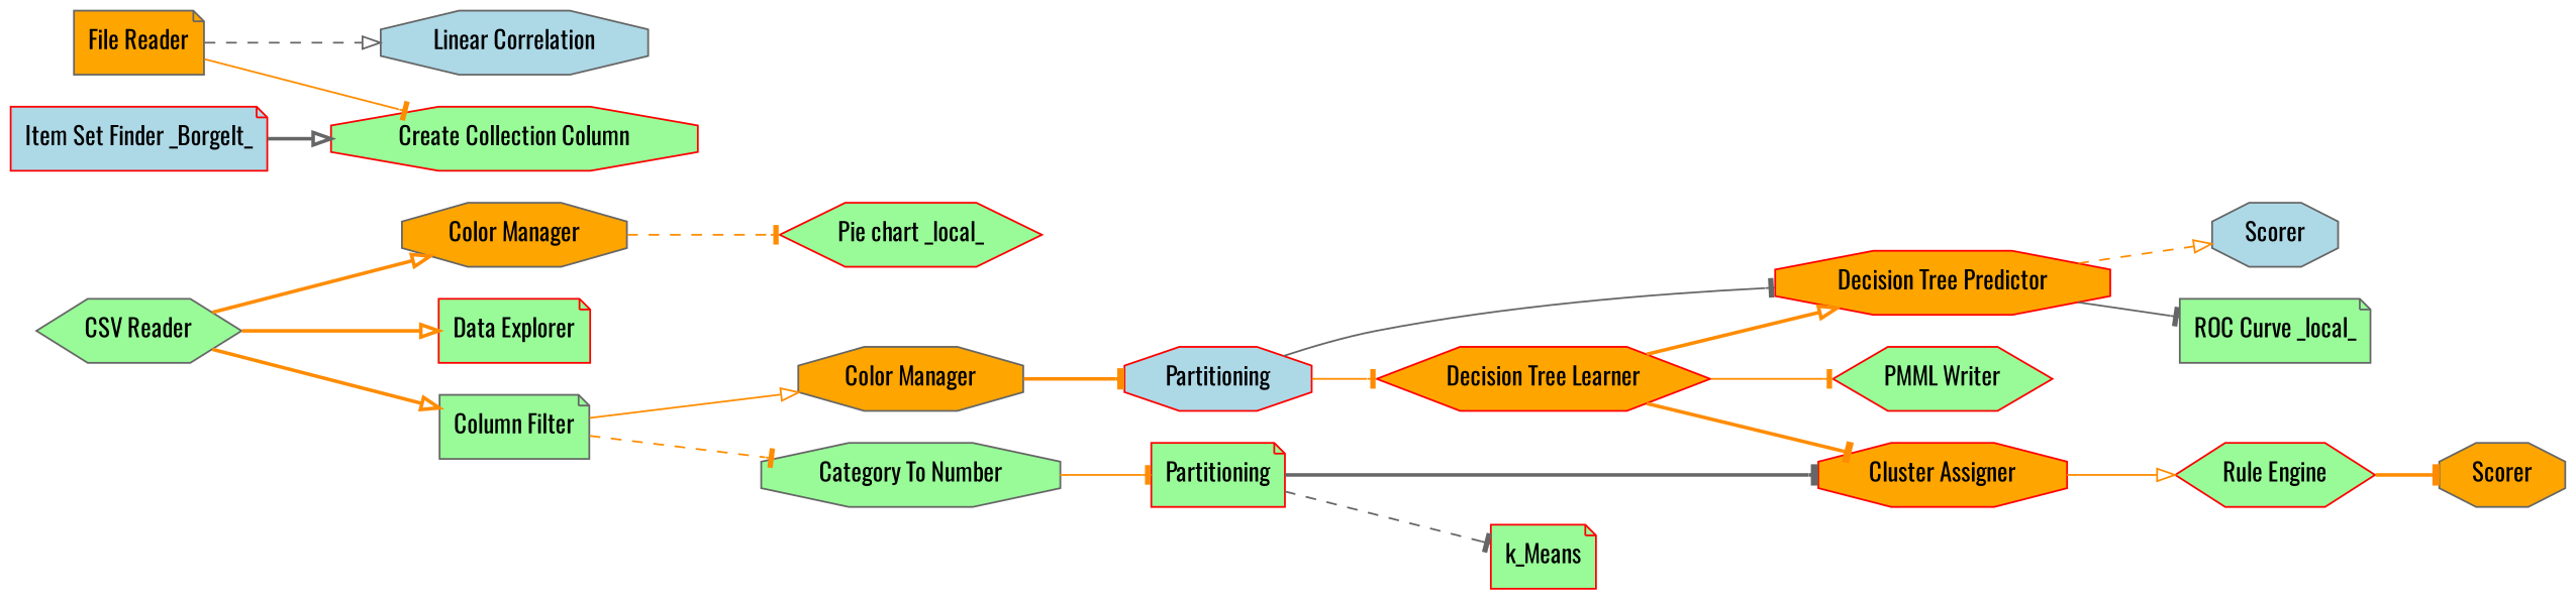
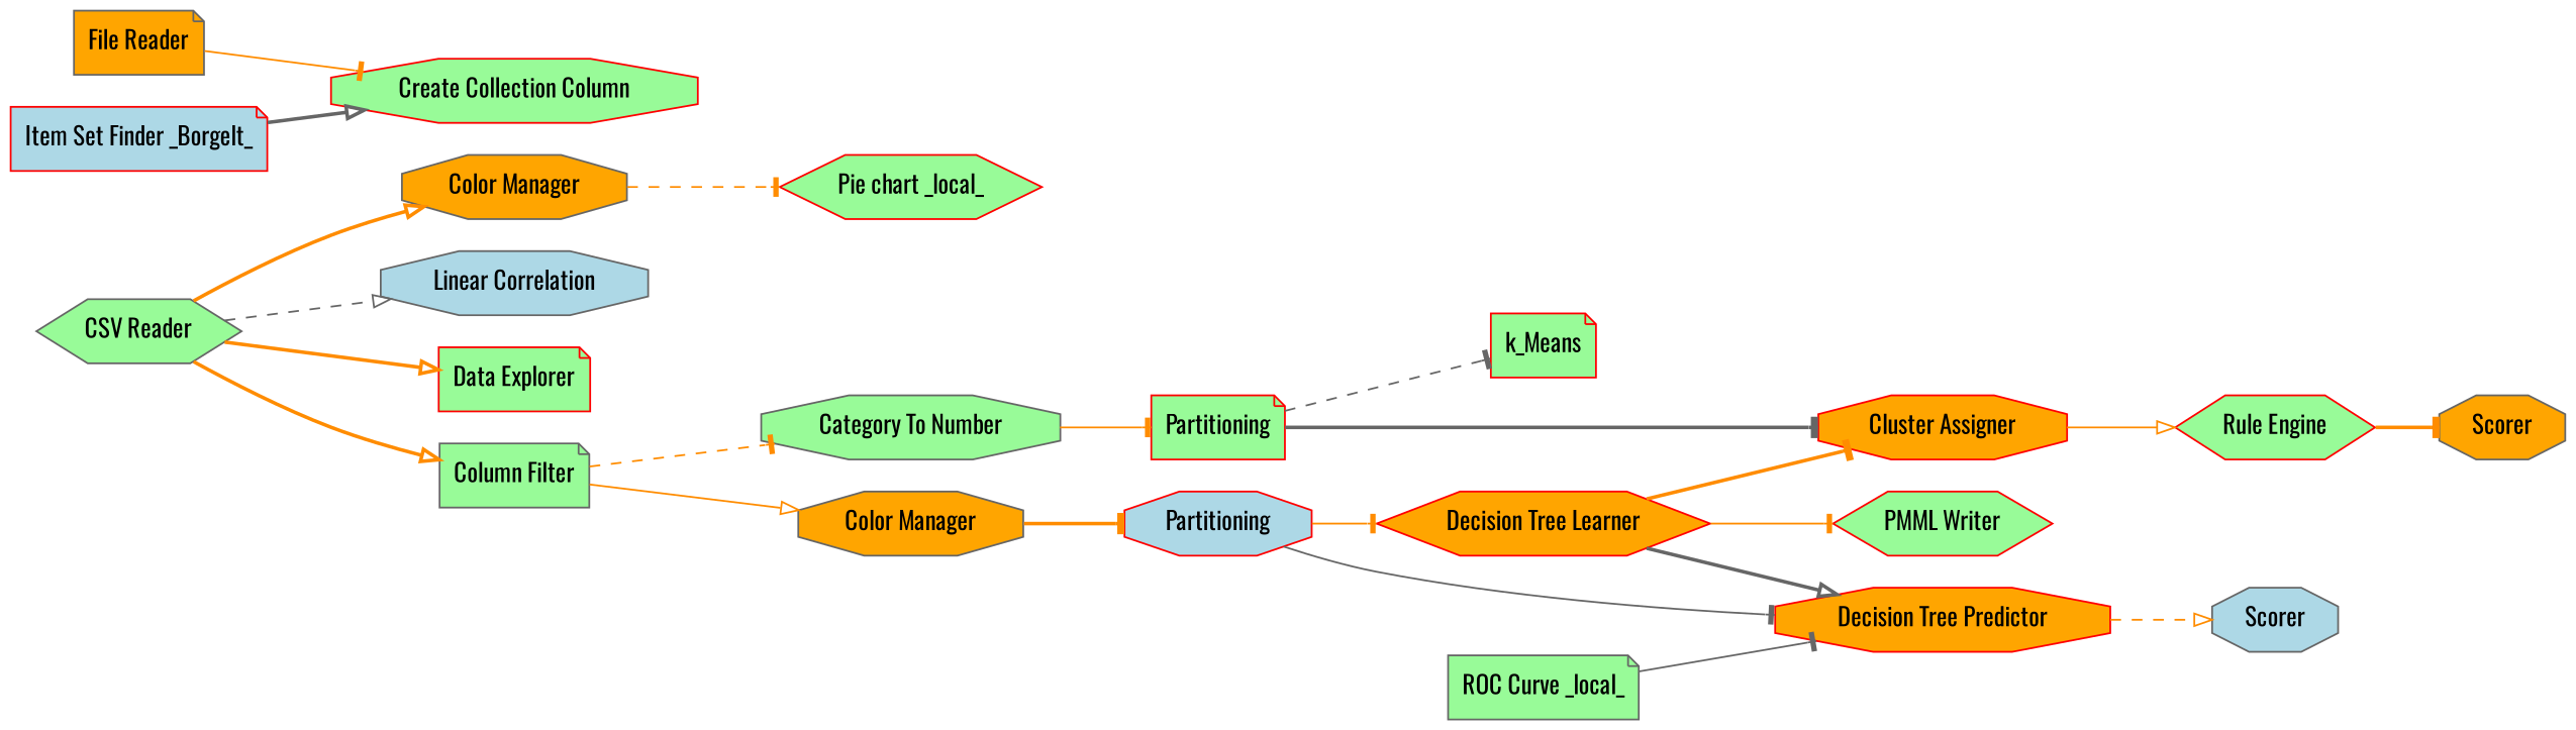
  digraph {
    fontname=Oswald
    rankdir=LR
    node [color=red fillcolor=palegreen fontname=Oswald shape=octagon style=filled]
    edge [arrowhead=tee color=darkorange fontname=Oswald style=bold]
    n1 [color=gray40 label="CSV Reader" shape=hexagon]
    n2 [color=gray40 fillcolor=orange label="Color Manager"]
    n3 [color=gray40 fillcolor=lightblue label="Linear Correlation"]
    n4 [label="Data Explorer" shape=note]
    n5 [color=gray40 label="Column Filter" shape=note]
    n6 [label="Pie chart _local_" shape=hexagon]
    n7 [color=gray40 fillcolor=orange label="Color Manager"]
    n8 [color=gray40 label="Category To Number"]
    n9 [fillcolor=lightblue label=Partitioning]
    n10 [label=Partitioning shape=note]
    n11 [fillcolor=orange label="Decision Tree Learner" shape=hexagon]
    n12 [fillcolor=orange label="Decision Tree Predictor"]
    n13 [label="PMML Writer" shape=hexagon]
    n14 [fillcolor=orange label="Cluster Assigner"]
    n15 [color=gray40 fillcolor=lightblue label=Scorer]
    n16 [color=gray40 label="ROC Curve _local_" shape=note]
    n17 [label=k_Means shape=note]
    n18 [label="Rule Engine" shape=hexagon]
    n19 [color=gray40 fillcolor=orange label=Scorer]
    n20 [color=gray40 fillcolor=orange label="File Reader" shape=note]
    n21 [label="Create Collection Column"]
    n22 [fillcolor=lightblue label="Item Set Finder _Borgelt_" shape=note]
    n1 -> n2 [arrowhead=onormal]
-   n20 -> n3 [arrowhead=onormal color=gray40 style=dashed]
+   n1 -> n3 [arrowhead=onormal color=gray40 style=dashed]
    n1 -> n4 [arrowhead=onormal]
    n1 -> n5 [arrowhead=onormal]
    n2 -> n6 [style=dashed]
    n5 -> n7 [arrowhead=onormal style=solid]
    n5 -> n8 [style=dashed]
    n7 -> n9
    n8 -> n10 [style=solid]
    n9 -> n11 [style=solid]
    n9 -> n12 [color=gray40 style=solid]
    n10 -> n14 [color=gray40]
    n10 -> n17 [color=gray40 style=dashed]
-   n11 -> n12 [arrowhead=onormal]
+   n11 -> n12 [arrowhead=onormal color=gray40]
    n11 -> n13 [style=solid]
    n11 -> n14
    n12 -> n15 [arrowhead=onormal style=dashed]
-   n12 -> n16 [color=gray40 style=solid]
+   n16 -> n12 [color=gray40 style=solid]
    n14 -> n18 [arrowhead=onormal style=solid]
    n18 -> n19
    n20 -> n21 [style=solid]
    n22 -> n21 [arrowhead=onormal color=gray40]
  }
